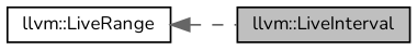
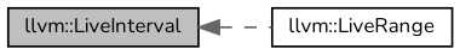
  digraph {
    rankdir=LR
    fontname=Nunito
    node [color=black fontname=Nunito fontsize=10 shape=box]
    n1 [fillcolor=grey75 fontcolor=black height=0.2 label="llvm::LiveInterval" style=filled width=0.4]
    n2 [height=0.2 label="llvm::LiveRange" width=0.4]
-   n2 -> n1 [color=gray40 dir=back fontname=Nunito fontsize=10 labelfontname=Helvetica labelfontsize=10 style=dashed]
+   n1 -> n2 [color=gray40 dir=back fontname=Nunito fontsize=10 labelfontname=Helvetica labelfontsize=10 style=dashed]
  }
